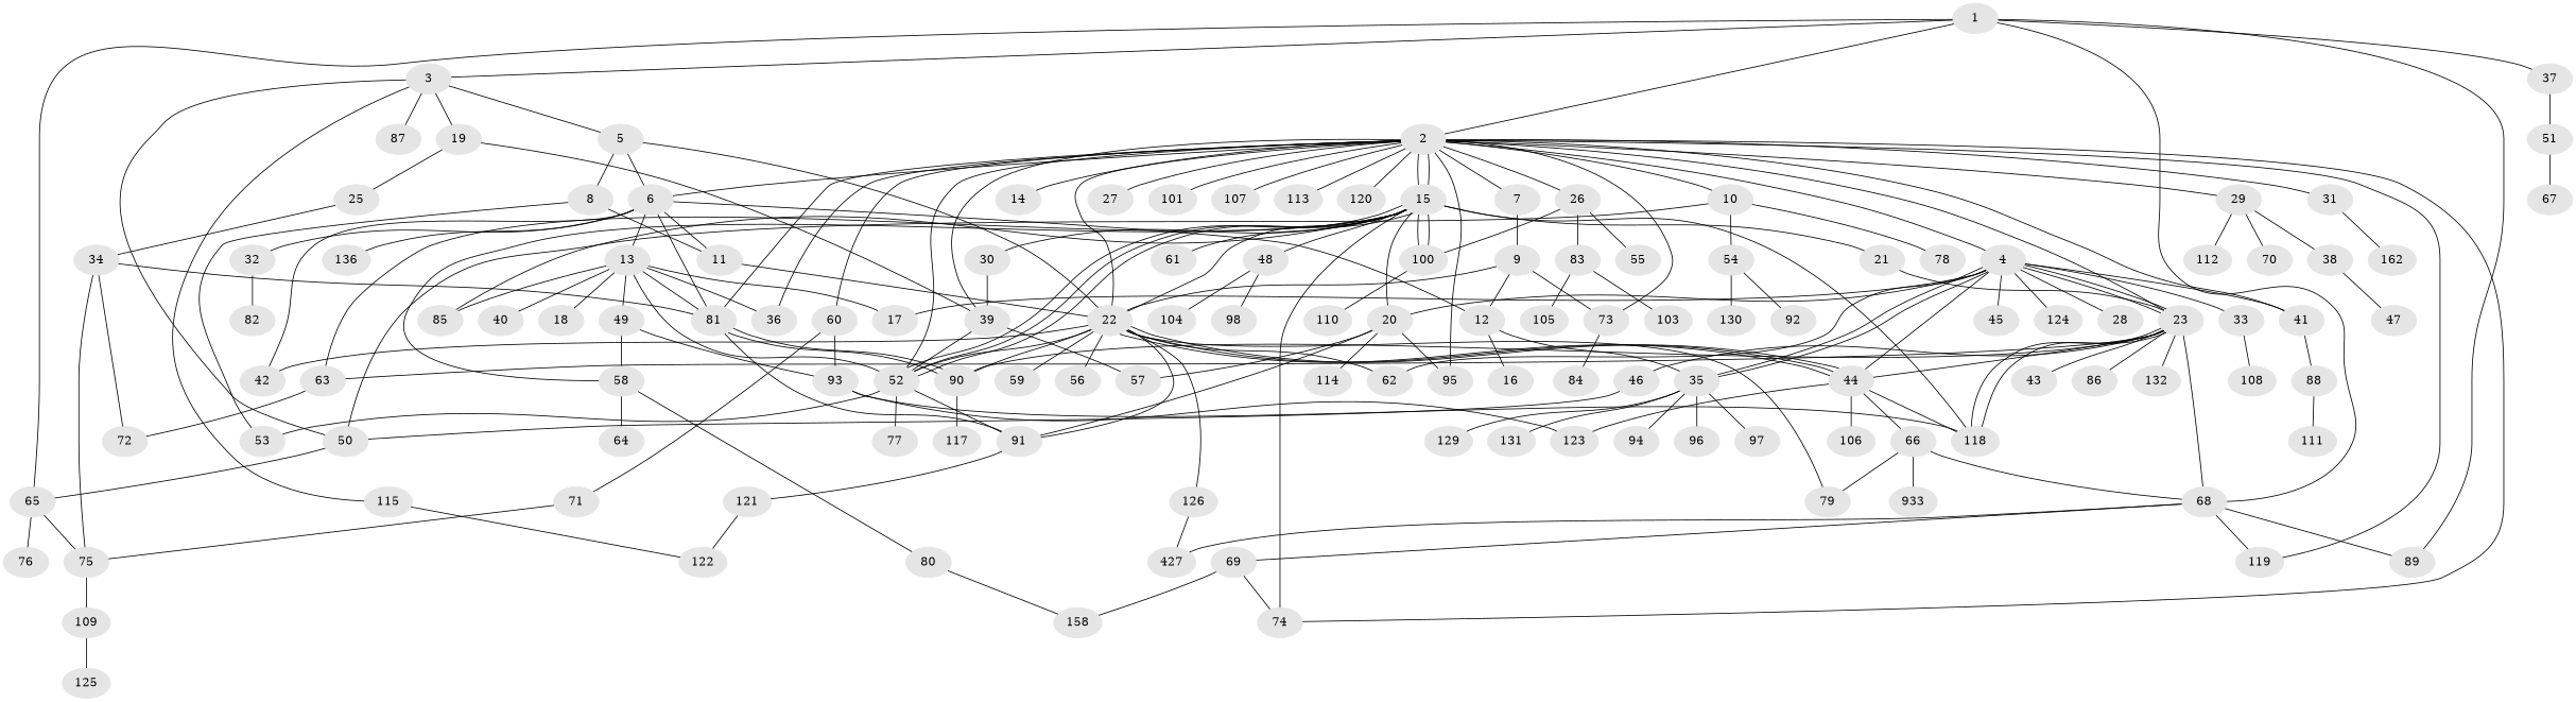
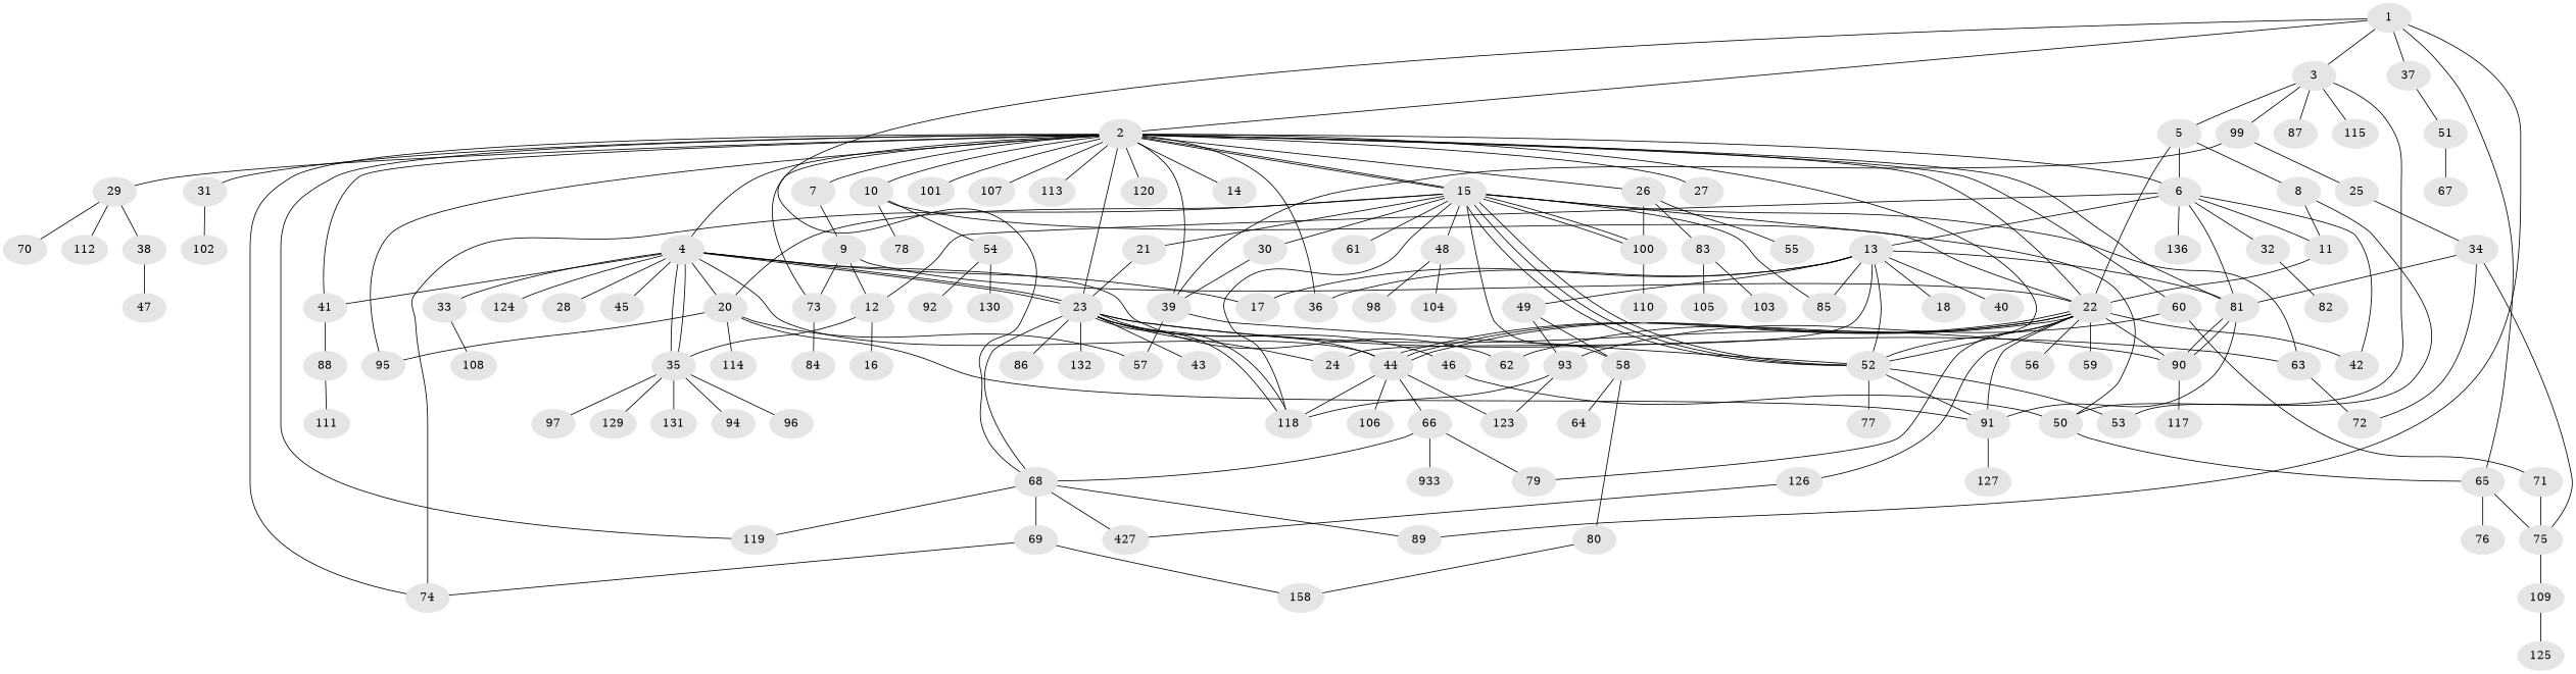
  graph {
    node [color=gray90 style=filled]
    1
    2
    3
    37
    65
    68
    89
    4
    6
    7
    10
    14
    15
    22
    23
    26
    27
    29
    31
    36
    39
    41
    52
    60
    73
    74
    81
    95
    101
    107
    113
    119
    120
    5
-   19
+   19 [label=99]
    50
    87
    115
    51
    75
    76
    69
    n43 [label=427]
    17
    20
    28
    33
    35
    44
    45
    62
    124
    11
    12
    13
    32
    42
    n58 [label=136]
    9
    54
    78
    21
    30
    48
    58
    61
    63
    85
    100
    118
    91
    56
    59
    79
    90
    126
+   24
    43
    46
    86
    132
    55
    83
    38
    70
    112
-   102 [label=162]
+   102
    57
    88
    53
    77
    93
    71
    84
    8
    25
-   122
    114
    108
    94
    96
    97
    129
    131
    66
    106
    123
    16
    18
    40
    49
    82
    92
    130
    98
    104
    64
    80
    72
    110
    34
-   121
+   121 [label=127]
    117
    103
    105
    47
    109
    67
    111
    n130 [label=933]
    n131 [label=158]
    125
    1 -- 2
    1 -- 3
    1 -- 37
    1 -- 65
    1 -- 68
    1 -- 89
    2 -- 4
    2 -- 6
    2 -- 7
    2 -- 10
    2 -- 14
    2 -- 15
    2 -- 15
    2 -- 22
    2 -- 23
    2 -- 26
    2 -- 27
    2 -- 29
    2 -- 31
    2 -- 36
    2 -- 39
    2 -- 41
    2 -- 52
    2 -- 60
    2 -- 73
    2 -- 74
    2 -- 81
    2 -- 95
    2 -- 101
    2 -- 107
    2 -- 113
    2 -- 119
    2 -- 120
    3 -- 5
    3 -- 19
    3 -- 50
    3 -- 87
    3 -- 115
    37 -- 51
    65 -- 75
    65 -- 76
    68 -- 89
    68 -- 119
    68 -- 69
    68 -- n43
    4 -- 23
    4 -- 23
    4 -- 41
    4 -- 17
    4 -- 20
    4 -- 28
    4 -- 33
    4 -- 35
    4 -- 35
    4 -- 44
    4 -- 45
    4 -- 62
    4 -- 124
    6 -- 81
    6 -- 11
    6 -- 12
    6 -- 13
    6 -- 32
    6 -- 42
    6 -- n58
    7 -- 9
    10 -- 50
    10 -- 54
    10 -- 78
    15 -- 22
    15 -- 52
    15 -- 52
    15 -- 52
    15 -- 74
    15 -- 20
    15 -- 21
    15 -- 30
    15 -- 48
    15 -- 58
    15 -- 61
    15 -- 63
    15 -- 85
    15 -- 100
    15 -- 100
    15 -- 118
    22 -- 52
    22 -- 44
    22 -- 44
    22 -- 44
    22 -- 62
    22 -- 42
    22 -- 91
    22 -- 56
    22 -- 59
    22 -- 79
    22 -- 90
    22 -- 126
    23 -- 68
    23 -- 44
    23 -- 63
    23 -- 118
    23 -- 118
    23 -- 90
+   23 -- 24
    23 -- 43
    23 -- 46
    23 -- 86
    23 -- 132
    26 -- 100
    26 -- 55
    26 -- 83
    29 -- 38
    29 -- 70
    29 -- 112
    31 -- 102
    39 -- 52
    39 -- 57
    41 -- 88
    52 -- 91
    52 -- 53
    52 -- 77
    60 -- 93
    60 -- 71
    73 -- 84
    81 -- 91
    81 -- 90
    81 -- 90
    5 -- 6
    5 -- 22
    5 -- 8
    19 -- 39
    19 -- 25
    50 -- 65
-   115 -- 122
    51 -- 67
    75 -- 109
    69 -- 74
    69 -- n131
    20 -- 95
    20 -- 91
    20 -- 57
    20 -- 114
    33 -- 108
    35 -- 94
    35 -- 96
    35 -- 97
    35 -- 129
    35 -- 131
    44 -- 118
    44 -- 66
    44 -- 106
    44 -- 123
    11 -- 22
    12 -- 35
    12 -- 16
    13 -- 36
    13 -- 52
    13 -- 81
    13 -- 17
    13 -- 85
+   13 -- 24
    13 -- 18
    13 -- 40
    13 -- 49
    32 -- 82
    9 -- 22
    9 -- 73
    9 -- 12
    54 -- 92
    54 -- 130
    21 -- 23
    30 -- 39
    48 -- 98
    48 -- 104
    58 -- 64
    58 -- 80
    63 -- 72
    100 -- 110
    91 -- 121
    90 -- 117
    126 -- n43
    46 -- 50
    83 -- 103
    83 -- 105
    38 -- 47
    88 -- 111
    93 -- 118
    93 -- 123
    71 -- 75
    8 -- 11
    8 -- 53
    25 -- 34
    66 -- 68
    66 -- 79
    66 -- n130
    49 -- 58
    49 -- 93
    80 -- n131
    34 -- 81
    34 -- 75
    34 -- 72
-   121 -- 122
    109 -- 125
  }
